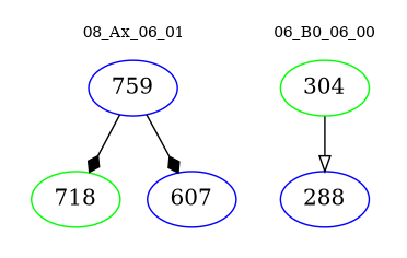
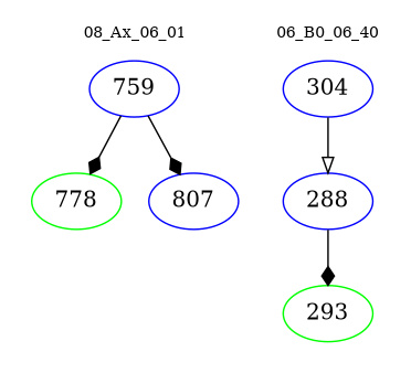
  digraph {
    node [color=blue]
    edge [arrowhead=diamond color=black]
    n1 [label=759]
-   n2 [color=green label=718]
-   n3 [label=607]
+   n2 [color=green label=778]
+   n3 [label=807]
    n4 [label=288]
-   n5 [color=green label=304]
+   n5 [label=304]
+   n6 [color=green label=293]
    subgraph cluster_1 {
      color=white
      fontsize=10
      label="08_Ax_06_01"
      n1
      n2
      n3
    }
    subgraph cluster_2 {
      color=white
      fontsize=10
-     label="06_B0_06_00"
+     label="06_B0_06_40"
      n4
      n5
+     n6
    }
    n1 -> n2
    n1 -> n3
+   n4 -> n6
    n5 -> n4 [arrowhead=onormal]
  }
